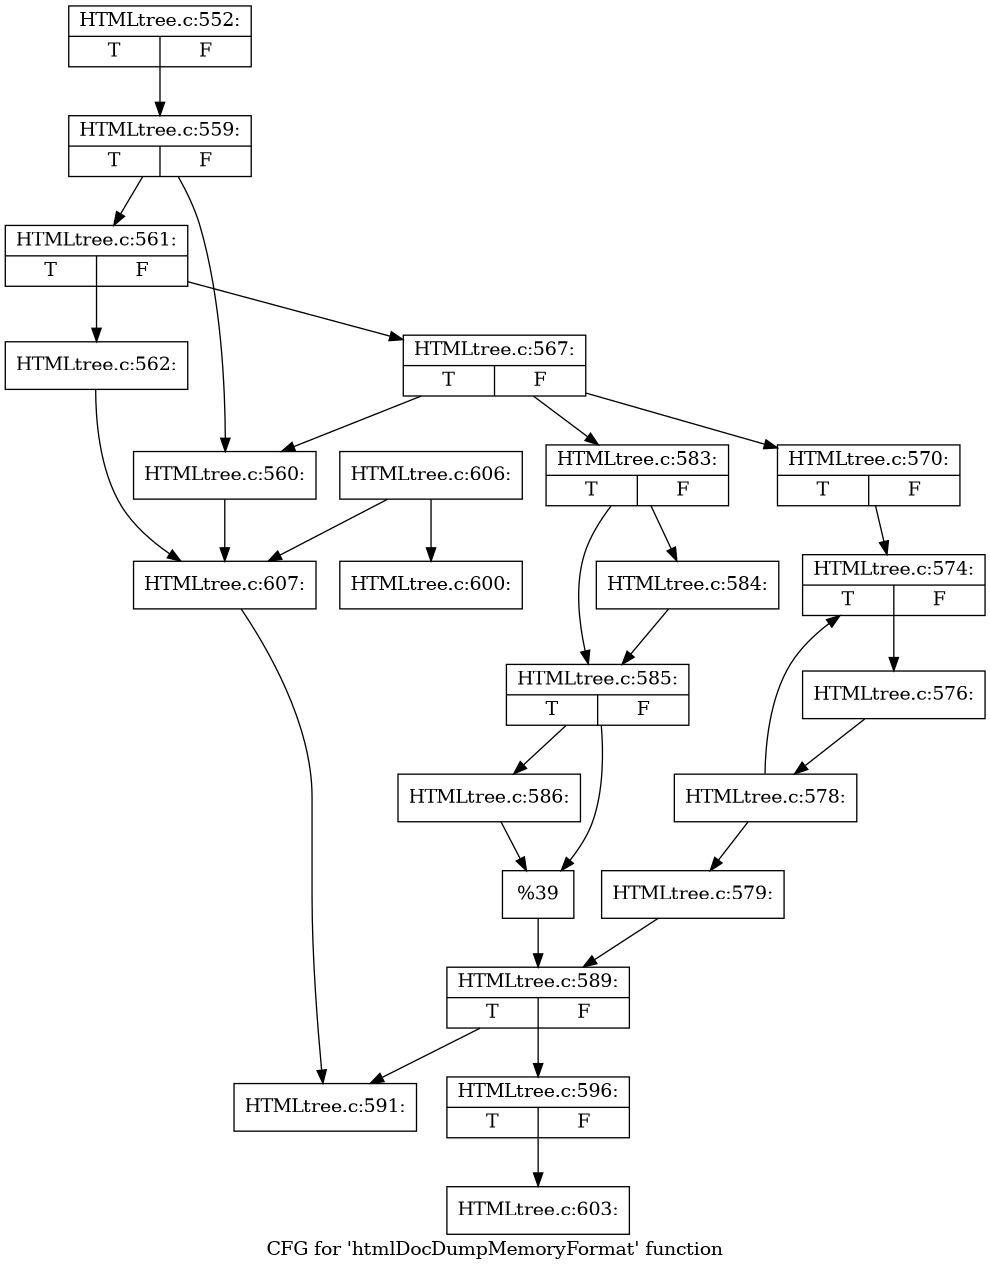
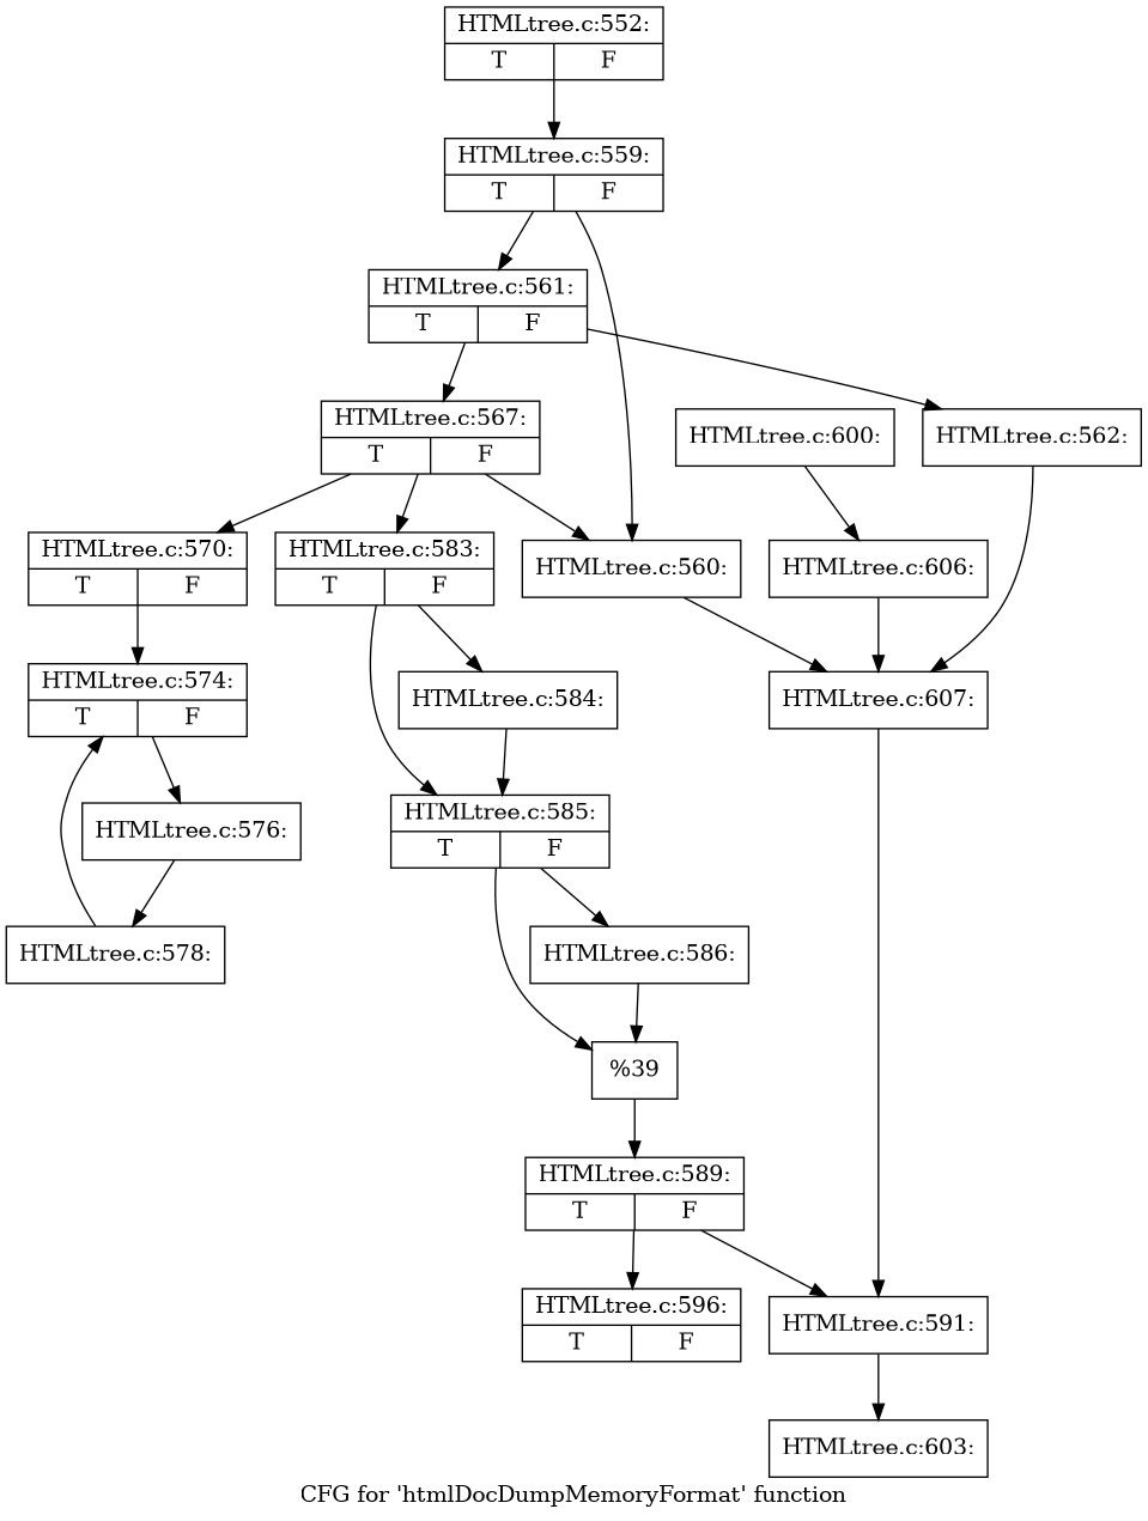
  digraph {
    label="CFG for 'htmlDocDumpMemoryFormat' function"
    node [shape=record]
    n1 [label="{HTMLtree.c:552:|{<s0>T|<s1>F}}"]
    n2 [label="{HTMLtree.c:559:|{<s0>T|<s1>F}}"]
    n3 [label="{HTMLtree.c:560:}"]
    n4 [label="{HTMLtree.c:607:}"]
    n5 [label="{HTMLtree.c:561:|{<s0>T|<s1>F}}"]
    n6 [label="{HTMLtree.c:591:}"]
    n7 [label="{HTMLtree.c:562:}"]
    n8 [label="{HTMLtree.c:567:|{<s0>T|<s1>F}}"]
    n9 [label="{HTMLtree.c:570:|{<s0>T|<s1>F}}"]
    n10 [label="{HTMLtree.c:583:|{<s0>T|<s1>F}}"]
    n11 [label="{HTMLtree.c:574:|{<s0>T|<s1>F}}"]
    n12 [label="{HTMLtree.c:584:}"]
    n13 [label="{HTMLtree.c:585:|{<s0>T|<s1>F}}"]
    n14 [label="{HTMLtree.c:576:}"]
-   n15 [label="{HTMLtree.c:579:}"]
    n16 [label="{HTMLtree.c:589:|{<s0>T|<s1>F}}"]
    n17 [label="{HTMLtree.c:586:}"]
    n18 [label="{%39}"]
    n19 [label="{HTMLtree.c:578:}"]
    n20 [label="{HTMLtree.c:596:|{<s0>T|<s1>F}}"]
    n21 [label="{HTMLtree.c:603:}"]
    n22 [label="{HTMLtree.c:600:}"]
    n23 [label="{HTMLtree.c:606:}"]
    n1 -> n2
    n2 -> n3
    n2 -> n5
    n3 -> n4
    n4 -> n6
    n5 -> n7
    n5 -> n8
    n7 -> n4
    n8 -> n3
    n8 -> n9
    n8 -> n10
    n9 -> n11
    n10 -> n12
    n10 -> n13
    n11 -> n14
    n12 -> n13
    n13 -> n17
    n13 -> n18
    n14 -> n19
-   n15 -> n16
    n16 -> n6
    n16 -> n20
    n17 -> n18
    n18 -> n16
    n19 -> n11
-   n19 -> n15
-   n20 -> n21
-   n23 -> n22
+   n6 -> n21
+   n22 -> n23
    n23 -> n4
  }
